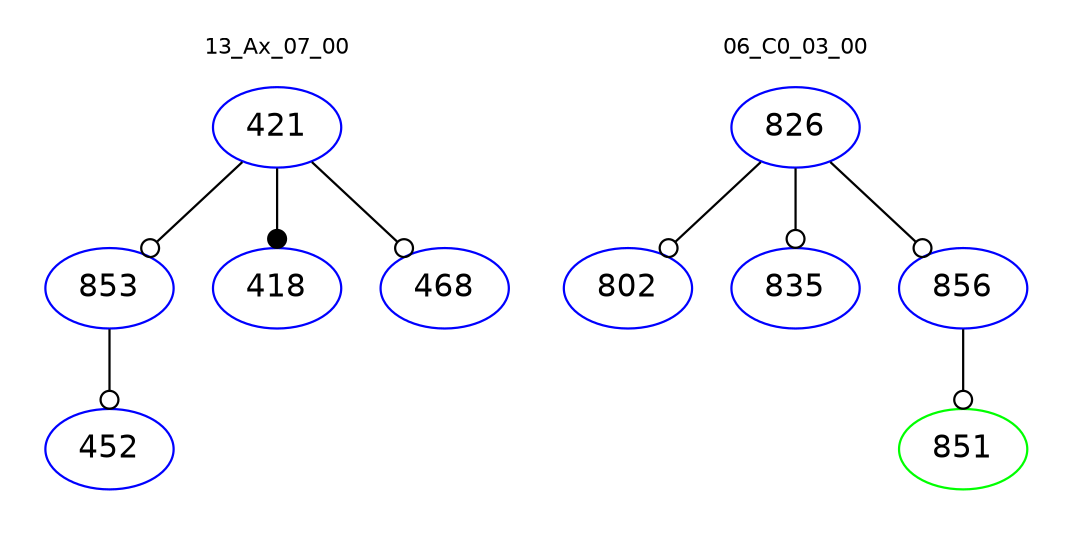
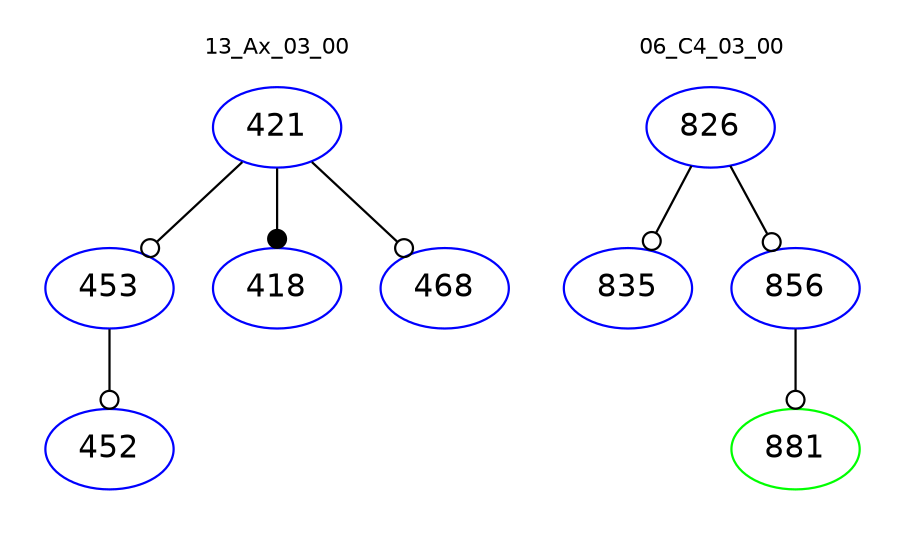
  digraph {
    fontname="DejaVu Sans"
    node [color=blue fontname="DejaVu Sans"]
    edge [arrowhead=odot color=black fontname="DejaVu Sans"]
    n1 [label=421]
-   n2 [label=853]
+   n2 [label=453]
    n3 [label=418]
    n4 [label=468]
    n5 [label=452]
    n6 [label=826]
-   n7 [label=802]
    n8 [label=835]
    n9 [label=856]
-   n10 [color=green label=851]
+   n10 [color=green label=881]
    subgraph cluster_1 {
      color=white
      fontsize=10
-     label="13_Ax_07_00"
+     label="13_Ax_03_00"
      n1
      n2
      n3
      n4
      n5
    }
    subgraph cluster_2 {
      color=white
      fontsize=10
-     label="06_C0_03_00"
+     label="06_C4_03_00"
      n6
-     n7
      n8
      n9
      n10
    }
    n1 -> n2
    n1 -> n3 [arrowhead=dot]
    n1 -> n4
    n2 -> n5
-   n6 -> n7
    n6 -> n8
    n6 -> n9
    n9 -> n10
  }
